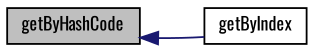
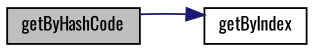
  digraph {
    rankdir=LR
    fontname=Oswald
    node [color=black fontname=Oswald fontsize=10 shape=record style=filled]
    n1 [fillcolor=grey75 fontcolor=black height=0.2 label=getByHashCode width=0.4]
    n2 [fillcolor=white height=0.2 label=getByIndex width=0.4]
-   n1 -> n2 [color=midnightblue dir=back fontname=Oswald fontsize=10 labelfontname=Helvetica labelfontsize=10 style=solid]
+   n2 -> n1 [color=midnightblue dir=back fontname=Oswald fontsize=10 labelfontname=Helvetica labelfontsize=10 style=solid]
  }
